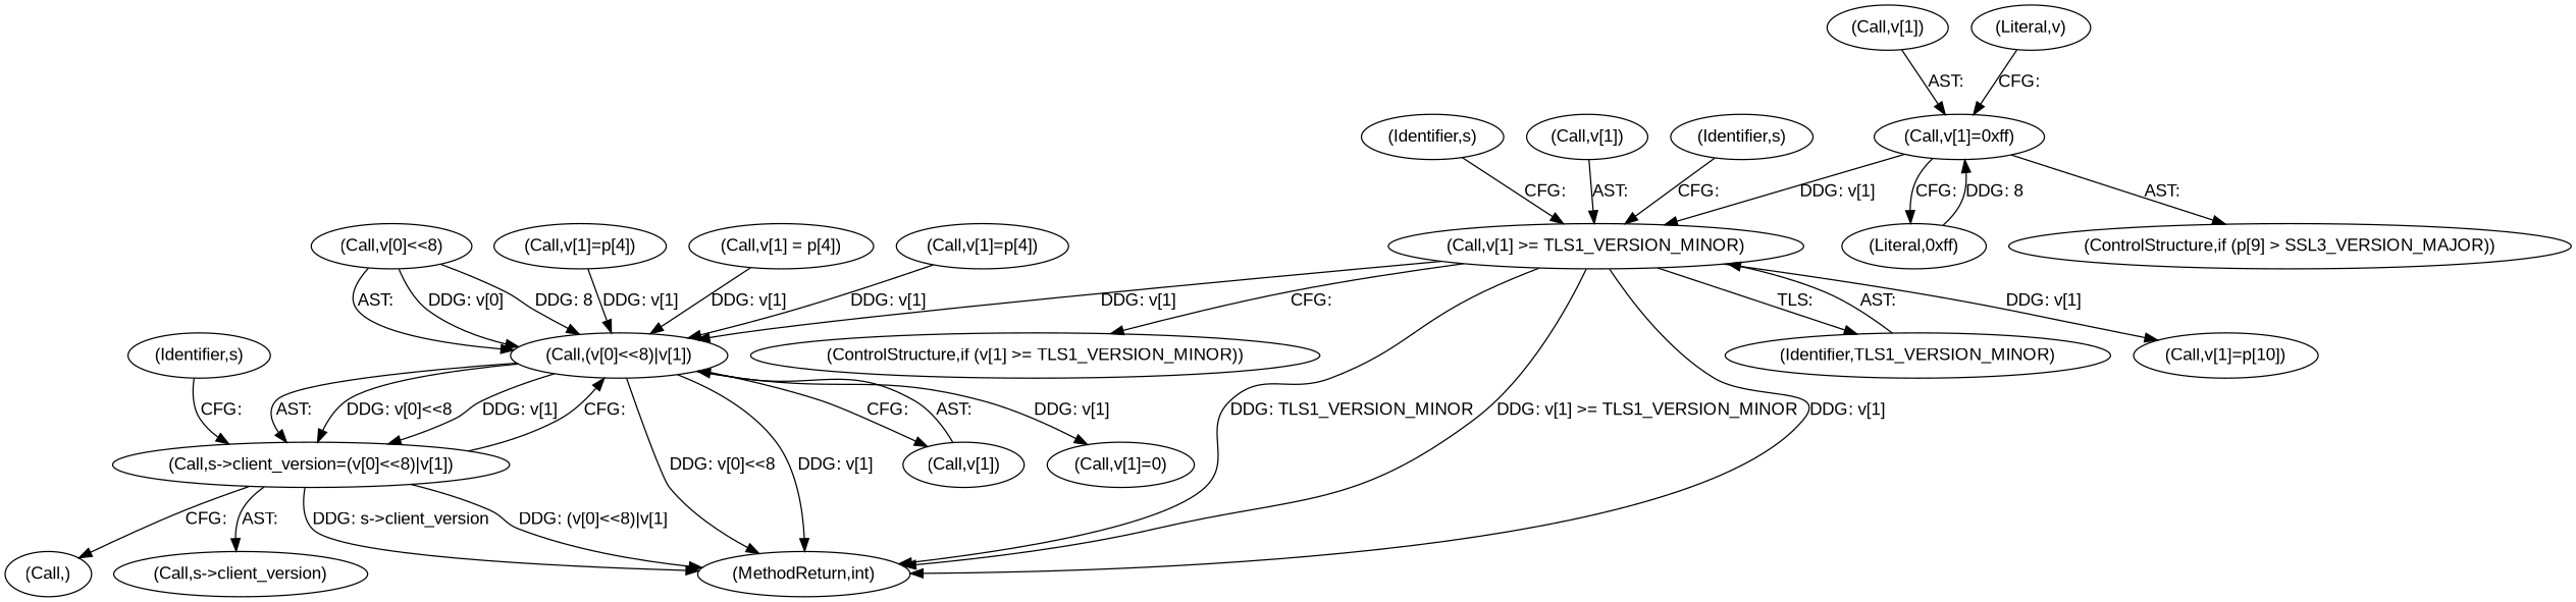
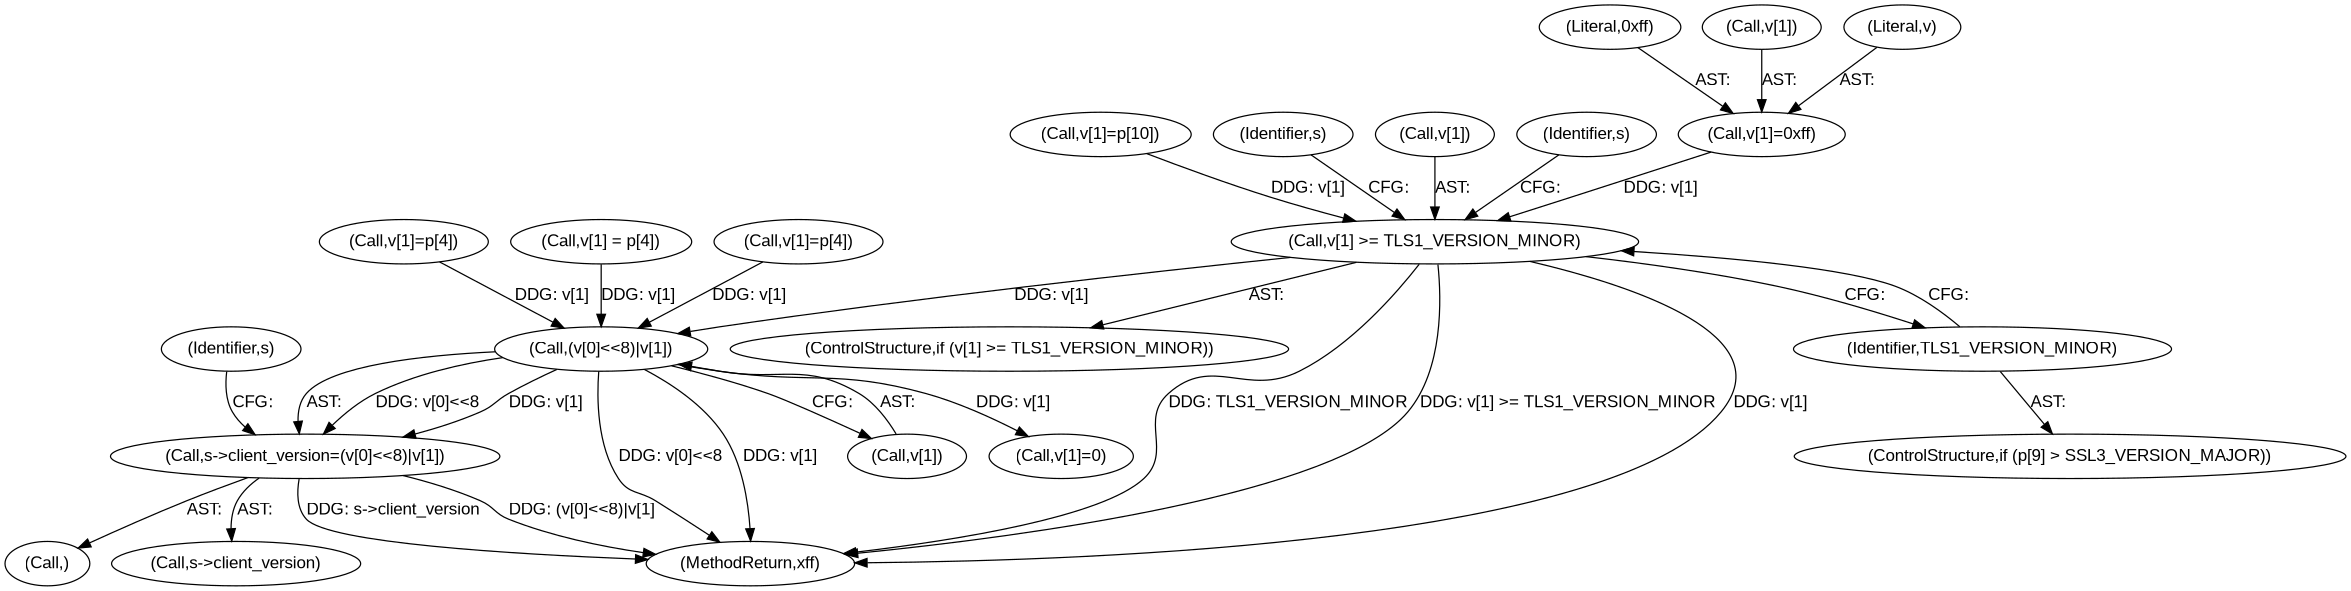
  digraph {
    fontname="Liberation Sans"
    node [fontname="Liberation Sans"]
    edge [fontname="Liberation Sans"]
    n1 [label="(Call,v[1]=0xff)"]
    n2 [label="(Call,v[1] >= TLS1_VERSION_MINOR)"]
    n3 [label="(Literal,0xff)"]
    n4 [label="(ControlStructure,if (p[9] > SSL3_VERSION_MAJOR))"]
    n5 [label="(Call,(v[0]<<8)|v[1])"]
    n6 [label="(ControlStructure,if (v[1] >= TLS1_VERSION_MINOR))"]
-   n7 [label="(MethodReturn,int)"]
+   n7 [label="(MethodReturn,xff)"]
    n8 [label="(Identifier,TLS1_VERSION_MINOR)"]
    n9 [label="(Call,s->client_version=(v[0]<<8)|v[1])"]
    n10 [label="(Call,v[1])"]
    n11 [label="(Call,v[1]=0)"]
    n12 [label="(Call,)"]
    n13 [label="(Call,s->client_version)"]
    n14 [label="(Call,v[1]=p[10])"]
-   n15 [label="(Call,v[0]<<8)"]
    n16 [label="(Identifier,s)"]
    n17 [label="(Identifier,s)"]
    n18 [label="(Call,v[1]=p[4])"]
    n19 [label="(Call,v[1])"]
    n20 [label="(Call,v[1] = p[4])"]
    n21 [label="(Call,v[1]=p[4])"]
    n22 [label="(Call,v[1])"]
    n23 [label="(Literal,v)"]
    n24 [label="(Identifier,s)"]
    n1 -> n2 [label="DDG: v[1]"]
-   n1 -> n3 [label="CFG: "]
-   n1 -> n4 [label="AST: "]
+   n8 -> n4 [label="AST: "]
    n2 -> n5 [label="DDG: v[1]"]
-   n2 -> n6 [label="CFG: "]
+   n2 -> n6 [label="AST: "]
    n2 -> n7 [label="DDG: TLS1_VERSION_MINOR"]
    n2 -> n7 [label="DDG: v[1] >= TLS1_VERSION_MINOR"]
    n2 -> n7 [label="DDG: v[1]"]
-   n2 -> n8 [label="TLS: "]
-   n3 -> n1 [label="DDG: 8"]
+   n2 -> n8 [label="CFG: "]
+   n3 -> n1 [label="AST: "]
    n5 -> n7 [label="DDG: v[0]<<8"]
    n5 -> n7 [label="DDG: v[1]"]
    n5 -> n9 [label="AST: "]
    n5 -> n9 [label="DDG: v[0]<<8"]
    n5 -> n9 [label="DDG: v[1]"]
    n5 -> n10 [label="CFG: "]
    n5 -> n11 [label="DDG: v[1]"]
-   n8 -> n2 [label="AST: "]
-   n9 -> n5 [label="CFG: "]
+   n8 -> n2 [label="CFG: "]
    n9 -> n7 [label="DDG: s->client_version"]
    n9 -> n7 [label="DDG: (v[0]<<8)|v[1]"]
-   n9 -> n12 [label="CFG: "]
+   n9 -> n12 [label="AST: "]
    n9 -> n13 [label="AST: "]
    n10 -> n5 [label="AST: "]
-   n2 -> n14 [label="DDG: v[1]"]
-   n15 -> n5 [label="AST: "]
-   n15 -> n5 [label="DDG: v[0]"]
-   n15 -> n5 [label="DDG: 8"]
+   n14 -> n2 [label="DDG: v[1]"]
    n16 -> n2 [label="CFG: "]
    n17 -> n9 [label="CFG: "]
    n18 -> n5 [label="DDG: v[1]"]
    n19 -> n2 [label="AST: "]
    n20 -> n5 [label="DDG: v[1]"]
    n21 -> n5 [label="DDG: v[1]"]
    n22 -> n1 [label="AST: "]
-   n23 -> n1 [label="CFG: "]
+   n23 -> n1 [label="AST: "]
    n24 -> n2 [label="CFG: "]
  }
